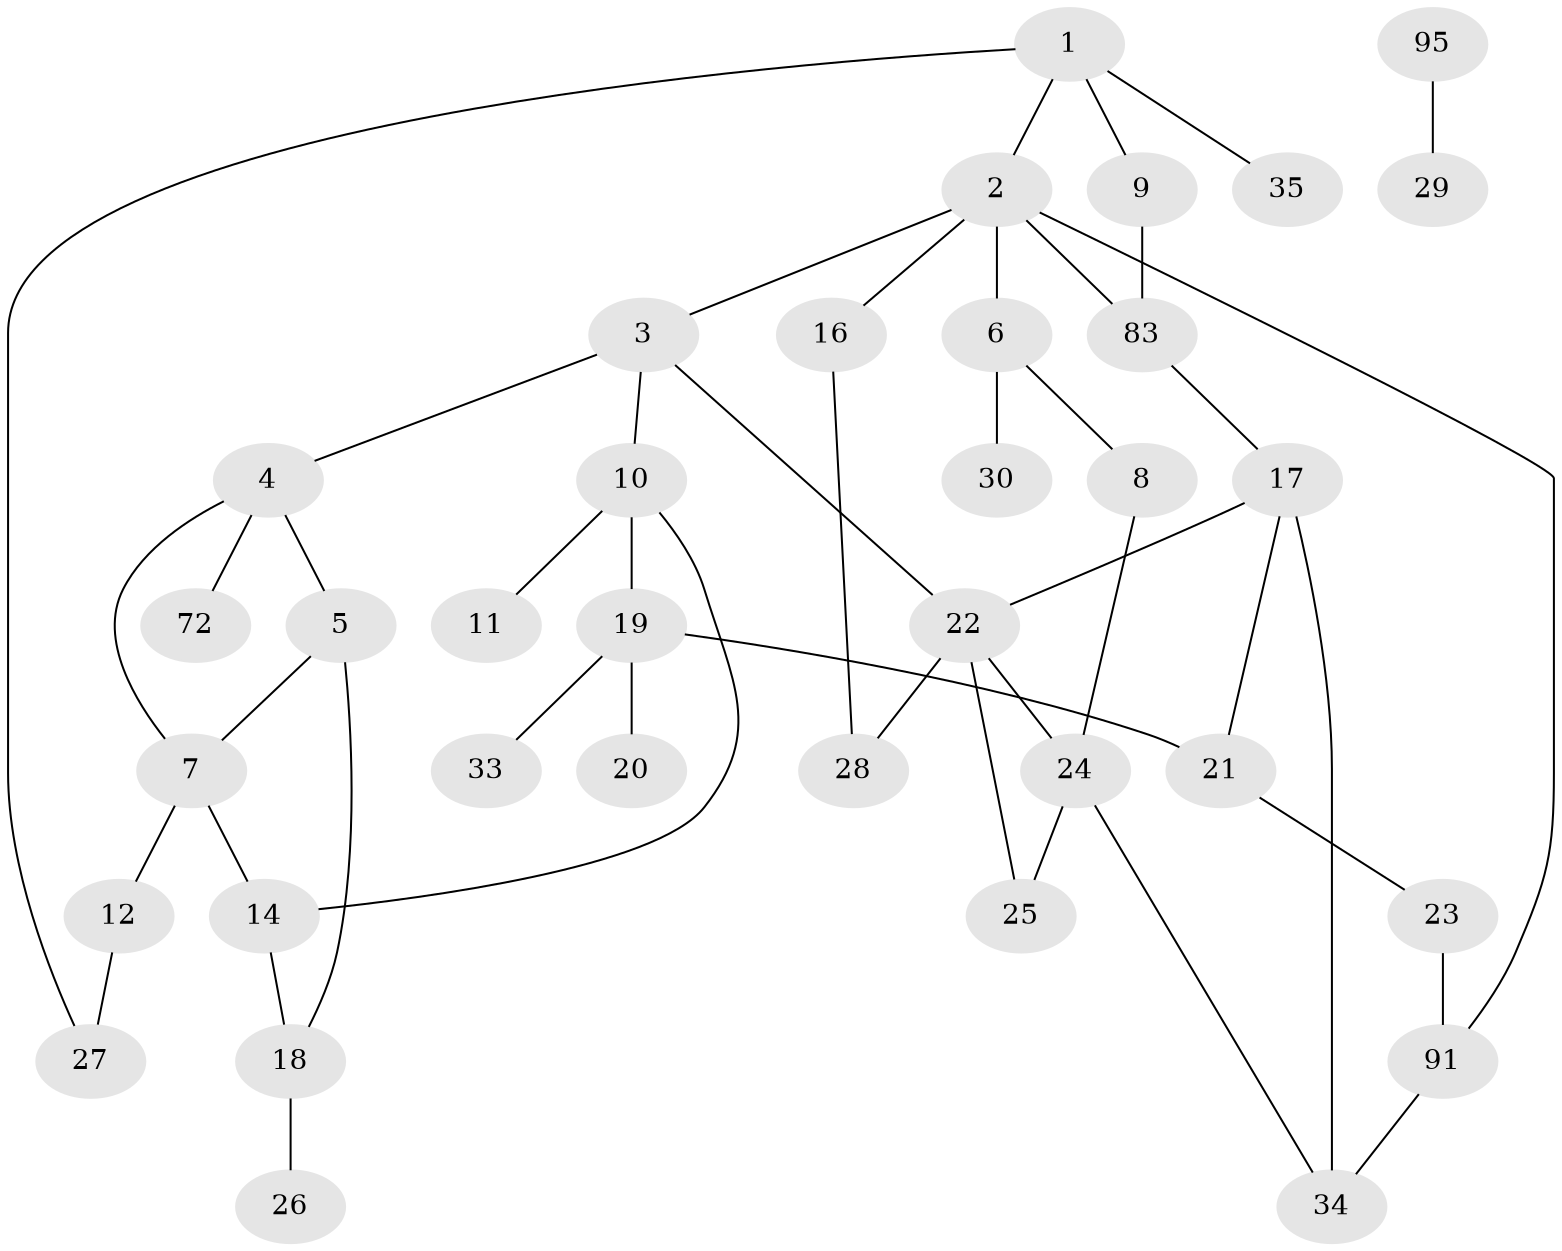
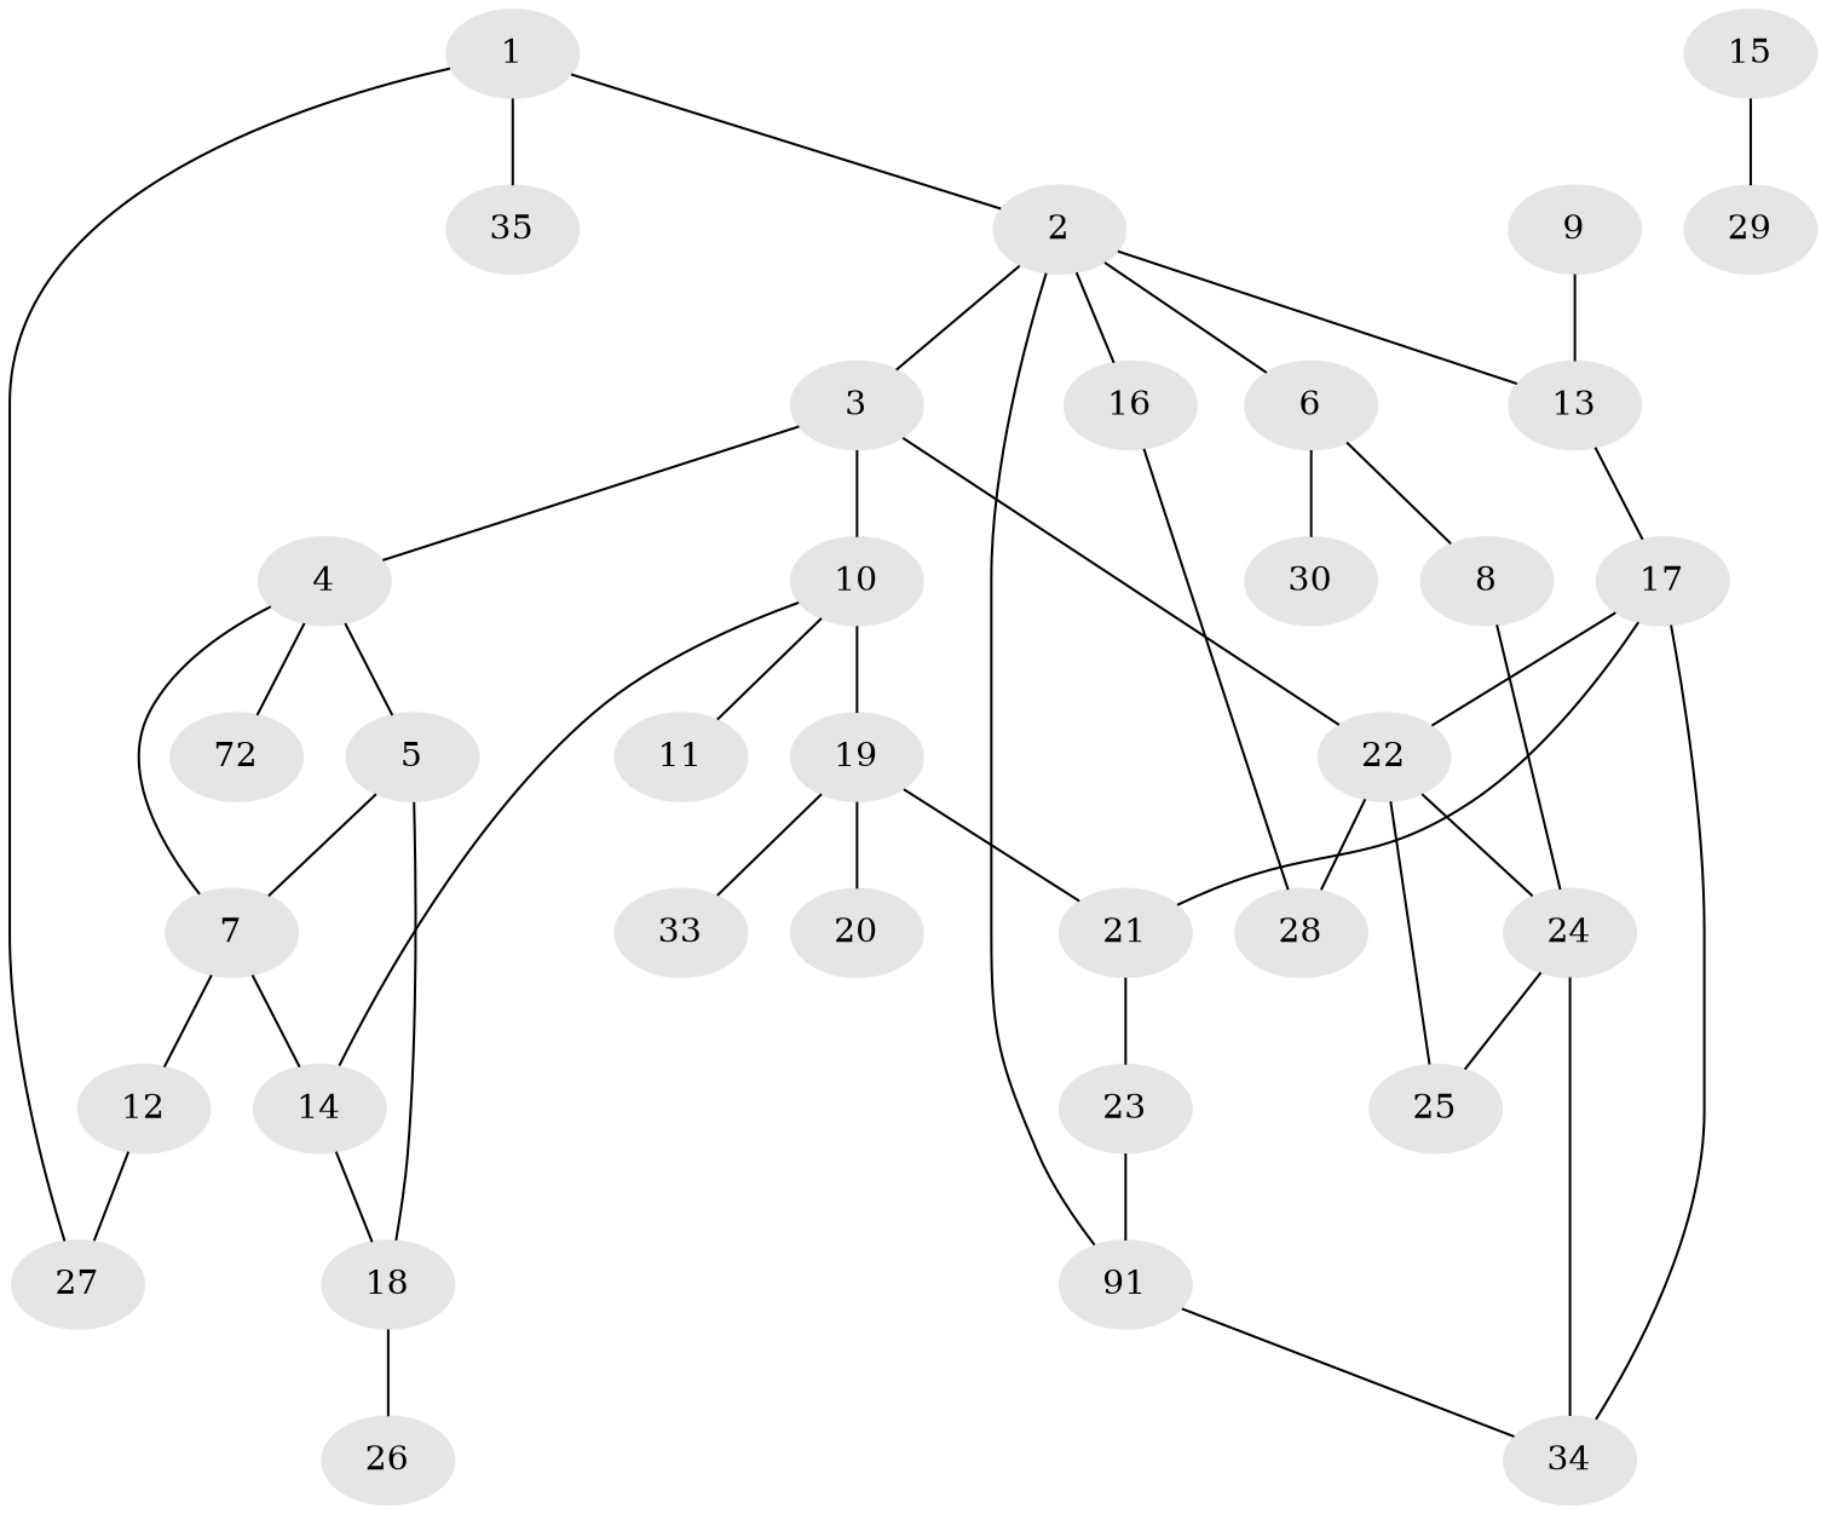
  graph {
    node [color=gray90 style=filled]
    edge [weight=1.0]
    1
    2
    9
    27
    35
    3
    6
-   13 [label=83]
+   13
    16
    n10 [label=91]
    4
    10
    22
    8
    30
    17
    28
    34
    5
    7
    n21 [label=72]
    14
    11
    19
    24
    25
    18
    12
    26
-   15 [label=95]
+   15
    29
    21
    20
    33
    23
    1 -- 2
-   1 -- 9
    1 -- 27
    1 -- 35
    2 -- 3
    2 -- 6
    2 -- 13
    2 -- 16
    2 -- n10
    9 -- 13
    3 -- 4
    3 -- 10
    3 -- 22
    6 -- 8
    6 -- 30
    13 -- 17
    16 -- 28
    n10 -- 34
    4 -- 5
    4 -- 7
    4 -- n21
    10 -- 14
    10 -- 11
    10 -- 19 [weight=2.0]
    22 -- 28
    22 -- 24
    22 -- 25
    8 -- 24
    17 -- 22
    17 -- 34
    17 -- 21 [weight=2.0]
    5 -- 7
    5 -- 18
    7 -- 14
    7 -- 12
    14 -- 18
    19 -- 21
    19 -- 20
    19 -- 33
    24 -- 34
    24 -- 25
    18 -- 26
    12 -- 27
    15 -- 29
    21 -- 23
    23 -- n10
  }
